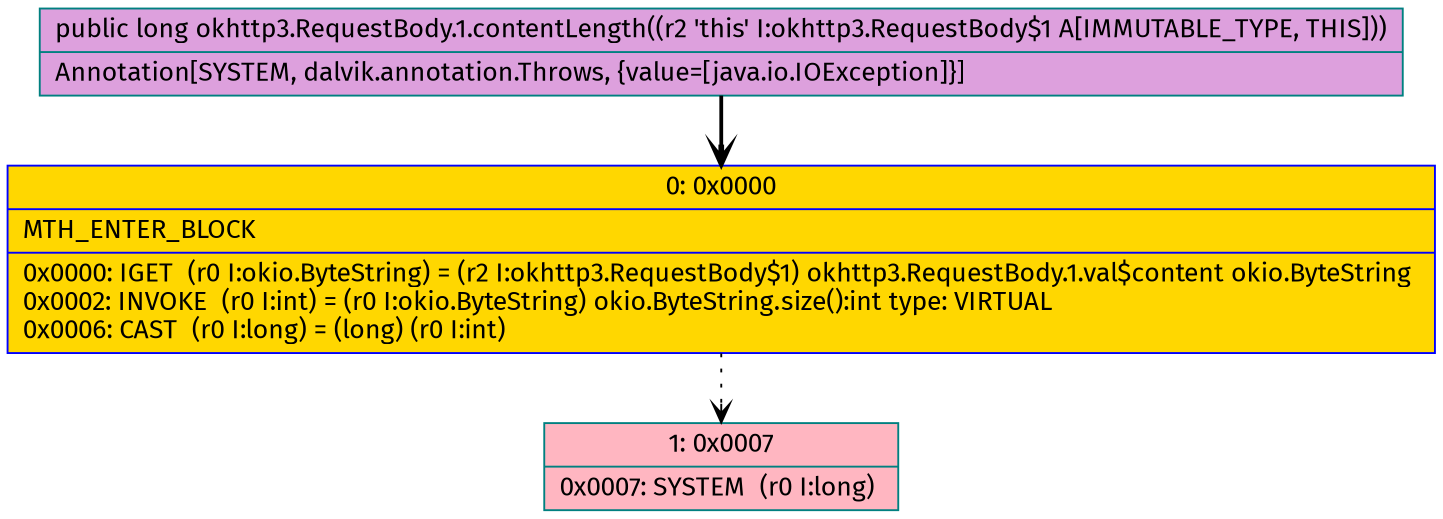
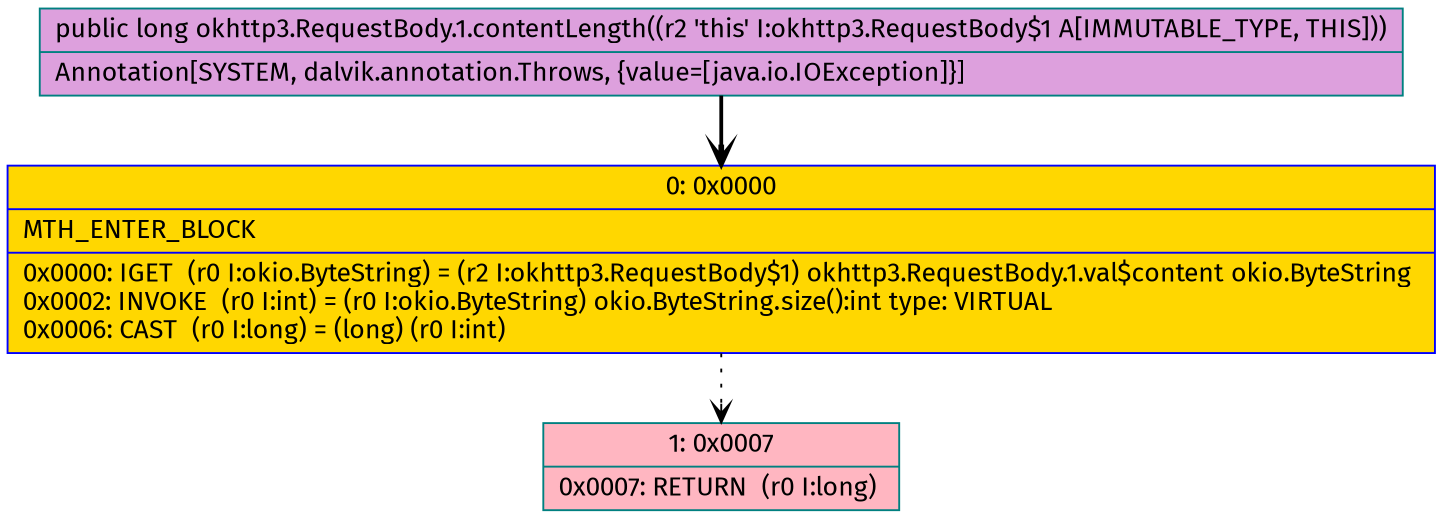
  digraph {
    fontname="Fira Sans"
    node [shape=record style=filled color=teal fontname="Fira Sans"]
    edge [arrowhead=vee fontname="Fira Sans"]
    n1 [label="{0\:\ 0x0000|MTH_ENTER_BLOCK\l|0x0000: IGET  (r0 I:okio.ByteString) = (r2 I:okhttp3.RequestBody$1) okhttp3.RequestBody.1.val$content okio.ByteString \l0x0002: INVOKE  (r0 I:int) = (r0 I:okio.ByteString) okio.ByteString.size():int type: VIRTUAL \l0x0006: CAST  (r0 I:long) = (long) (r0 I:int) \l}" fillcolor=gold color=blue]
-   n2 [label="{1\:\ 0x0007|0x0007: SYSTEM  (r0 I:long) \l}" fillcolor=lightpink]
+   n2 [label="{1\:\ 0x0007|0x0007: RETURN  (r0 I:long) \l}" fillcolor=lightpink]
    n3 [label="{public long okhttp3.RequestBody.1.contentLength((r2 'this' I:okhttp3.RequestBody$1 A[IMMUTABLE_TYPE, THIS]))  | Annotation[SYSTEM, dalvik.annotation.Throws, \{value=[java.io.IOException]\}]\l}" fillcolor=plum]
    n1 -> n2 [style=dotted]
    n3 -> n1 [style=bold]
  }
